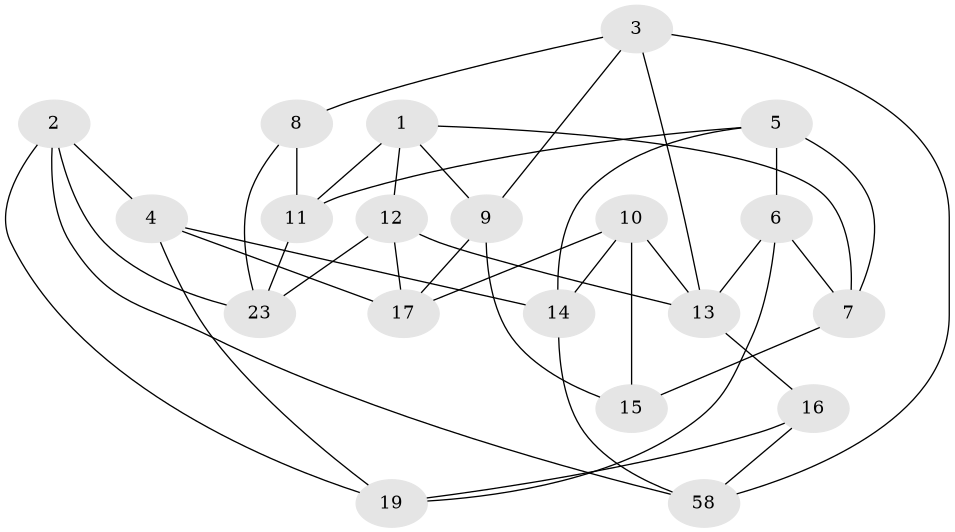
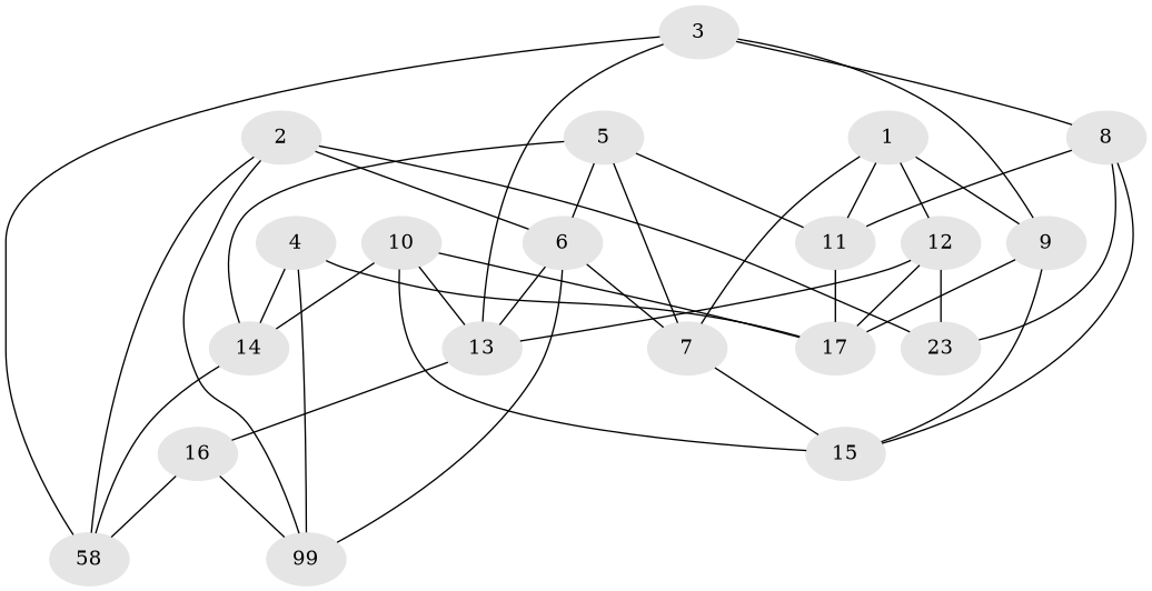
  graph {
    node [color=gray90 style=filled]
    1
    7
    9
    11
    12
    15
    17
    n8 [label=23]
    13
    2
    4
    n12 [label=58]
-   19
+   19 [label=99]
    14
    3
    8
    16
    5
    6
    10
    1 -- 7
    1 -- 9
    1 -- 11
    1 -- 12
    7 -- 15
    9 -- 15
    9 -- 17
-   11 -- n8
+   11 -- 17
    12 -- 17
    12 -- n8
    12 -- 13
    13 -- 16
    2 -- n8
-   2 -- 4
+   2 -- 6
    2 -- n12
    2 -- 19
    4 -- 17
    4 -- 19
    4 -- 14
    14 -- n12
    3 -- 9
    3 -- 13
    3 -- n12
    3 -- 8
    8 -- 11
+   8 -- 15
    8 -- n8
    16 -- n12
    16 -- 19
    5 -- 7
    5 -- 11
    5 -- 14
    5 -- 6
    6 -- 7
    6 -- 13
    6 -- 19
    10 -- 15
    10 -- 17
    10 -- 13
    10 -- 14
  }
